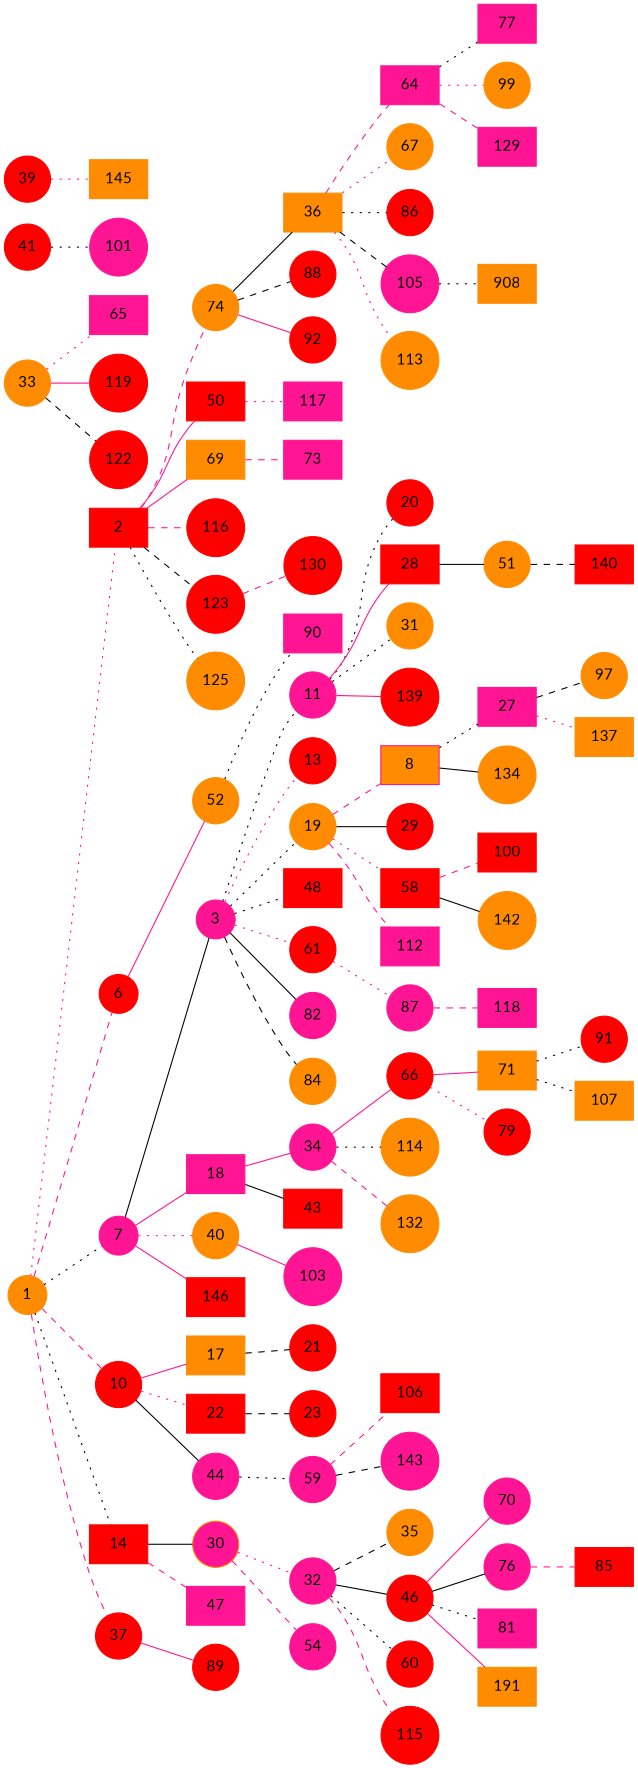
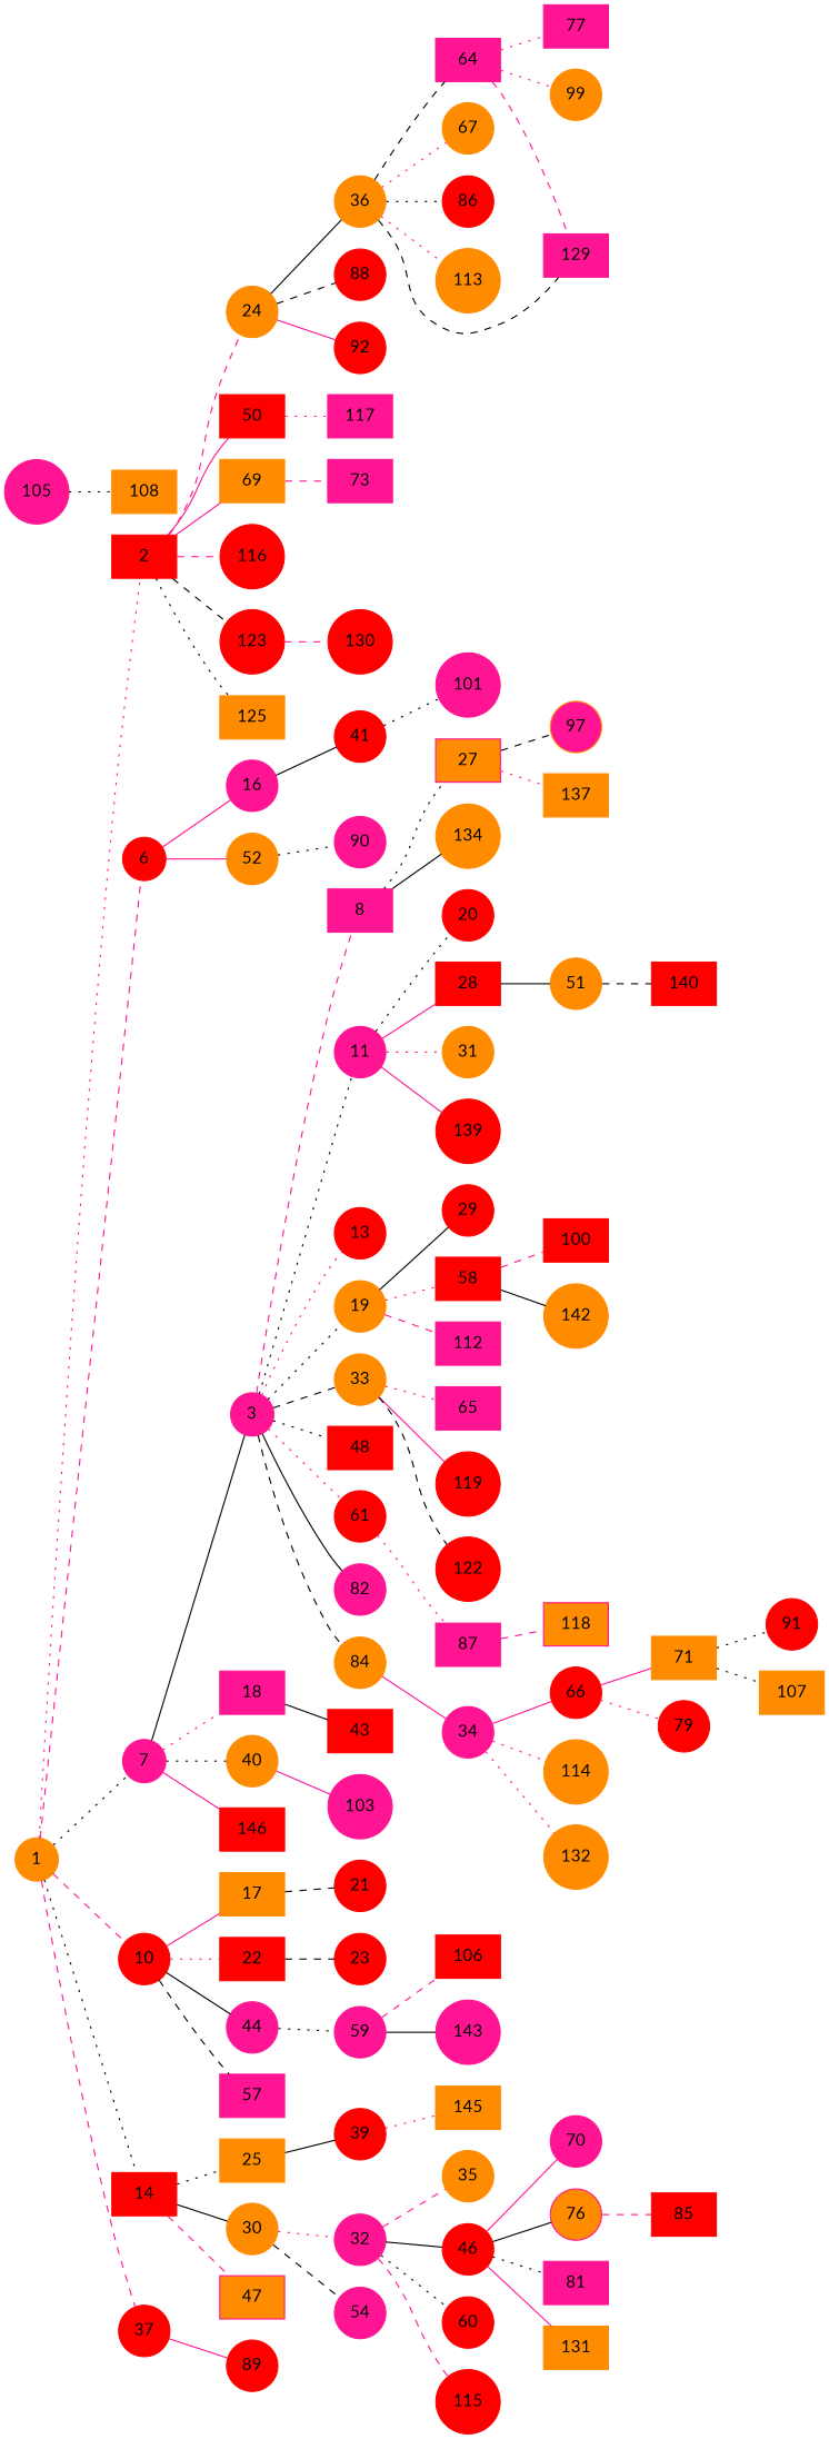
  graph {
    fontname=Lato
    rankdir=LR
    node [color=red fontname=Lato shape=circle style=filled]
    edge [color=deeppink fontname=Lato style=dotted]
    1 [color=darkorange super="+5"]
    2 [shape=box super="+4"]
    6 [super="+104"]
    7 [color=deeppink super="+74"]
    10 [super="+26"]
    14 [shape=box super="+15"]
    37
-   24 [color=darkorange super="+45" label=74]
+   24 [color=darkorange super="+45"]
    50 [shape=box]
    69 [color=darkorange shape=box super="+136"]
    116
    123 [super="+133"]
-   125 [color=darkorange]
+   125 [color=darkorange shape=box]
    3 [color=deeppink super="+9"]
-   8 [color=deeppink shape=box super="+80" fillcolor=darkorange]
+   8 [color=deeppink shape=box super="+80"]
    11 [color=deeppink super="+12"]
    13 [super="+72"]
    19 [color=darkorange super="+111"]
    33 [color=darkorange super="+49"]
    48 [shape=box]
    61 [super="+120"]
    82 [color=deeppink super="+96"]
    84 [color=darkorange]
+   16 [color=deeppink super="+102"]
    52 [color=darkorange super="+127"]
    18 [color=deeppink shape=box super="+121"]
    40 [color=darkorange super="+135"]
    146 [shape=box]
    17 [color=darkorange shape=box super="+42"]
    22 [shape=box]
    44 [color=deeppink]
-   30 [color=darkorange fillcolor=deeppink]
-   47 [color=deeppink shape=box super="+53"]
+   57 [color=deeppink shape=box]
+   25 [color=darkorange shape=box]
+   30 [color=darkorange]
+   47 [color=deeppink shape=box super="+53" fillcolor=darkorange]
    89 [super="+93"]
-   36 [color=darkorange shape=box super="+63"]
+   36 [color=darkorange super="+63"]
    88
    92 [super="+109"]
    117 [color=deeppink shape=box]
    73 [color=deeppink shape=box super="+126"]
    130
-   27 [color=deeppink shape=box super="+55"]
+   27 [color=deeppink shape=box super="+55" fillcolor=darkorange]
    134 [color=darkorange]
    20 [super="+110"]
    28 [shape=box]
    31 [color=darkorange]
    139
    29
    58 [shape=box super="+75"]
    112 [color=deeppink shape=box]
    65 [color=deeppink shape=box]
    119
    122
-   87 [color=deeppink super="+138"]
+   87 [color=deeppink shape=box super="+138"]
    41 [super="+78"]
-   90 [color=deeppink shape=box]
+   90 [color=deeppink]
    34 [color=deeppink super="+38"]
    43 [shape=box super="+144"]
    103 [color=deeppink]
-   97 [color=darkorange]
+   97 [color=darkorange fillcolor=deeppink]
    137 [color=darkorange shape=box]
    21 [super="+62"]
    23 [super="+128"]
    59 [color=deeppink super="+141"]
    51 [color=darkorange super="+56"]
    39 [super="+68"]
    32 [color=deeppink super="+95"]
    54 [color=deeppink]
    101 [color=deeppink]
    66 [super="+98"]
    114 [color=darkorange]
    132 [color=darkorange]
    100 [shape=box]
    142 [color=darkorange]
    64 [color=deeppink shape=box super="+124"]
    67 [color=darkorange]
    86
    105 [color=deeppink]
    113 [color=darkorange]
    145 [color=darkorange shape=box]
    140 [shape=box]
    35 [color=darkorange super="+83"]
    46 [super="+94"]
    60
    115
    70 [color=deeppink]
-   76 [color=deeppink]
+   76 [color=deeppink fillcolor=darkorange]
    81 [color=deeppink shape=box]
-   131 [color=darkorange shape=box label=191]
+   131 [color=darkorange shape=box]
    71 [color=darkorange shape=box]
    79
    77 [color=deeppink shape=box]
    99 [color=darkorange]
    129 [color=deeppink shape=box]
-   108 [color=darkorange shape=box label=908]
+   108 [color=darkorange shape=box]
    106 [shape=box]
    143 [color=deeppink]
    85 [shape=box]
-   118 [color=deeppink shape=box]
+   118 [color=deeppink shape=box fillcolor=darkorange]
    91
    107 [color=darkorange shape=box]
    1 -- 2
    1 -- 6 [style=dashed]
    1 -- 7 [color=black]
    1 -- 10 [style=dashed]
    1 -- 14 [color=black]
    1 -- 37 [style=dashed]
    2 -- 24 [style=dashed]
    2 -- 50 [style=solid]
    2 -- 69 [style=solid]
    2 -- 116 [style=dashed]
    2 -- 123 [color=black style=dashed]
    2 -- 125 [color=black]
+   6 -- 16 [style=solid]
    6 -- 52 [style=solid]
    7 -- 3 [color=black style=solid]
-   7 -- 18 [style=solid]
-   7 -- 40
+   7 -- 18
+   7 -- 40 [color=black]
    7 -- 146 [style=solid]
    10 -- 17 [style=solid]
    10 -- 22
    10 -- 44 [color=black style=solid]
+   10 -- 57 [color=black style=dashed]
+   14 -- 25 [color=black]
    14 -- 30 [color=black style=solid]
    14 -- 47 [style=dashed]
    37 -- 89 [style=solid]
    24 -- 36 [color=black style=solid]
    24 -- 88 [color=black style=dashed]
    24 -- 92 [style=solid]
    50 -- 117
    69 -- 73 [style=dashed]
    123 -- 130 [style=dashed]
-   19 -- 8 [style=dashed]
+   3 -- 8 [style=dashed]
    3 -- 11 [color=black]
    3 -- 13
    3 -- 19 [color=black]
+   3 -- 33 [color=black style=dashed]
    3 -- 48 [color=black]
    3 -- 61
    3 -- 82 [color=black style=solid]
    3 -- 84 [color=black style=dashed]
    8 -- 27 [color=black]
    8 -- 134 [color=black style=solid]
    11 -- 20 [color=black]
    11 -- 28 [style=solid]
-   11 -- 31 [color=black]
+   11 -- 31
    11 -- 139 [style=solid]
    19 -- 29 [color=black style=solid]
    19 -- 58
    19 -- 112 [style=dashed]
    33 -- 65
    33 -- 119 [style=solid]
    33 -- 122 [color=black style=dashed]
    61 -- 87
+   16 -- 41 [color=black style=solid]
    52 -- 90 [color=black]
-   18 -- 34 [style=solid]
+   84 -- 34 [style=solid]
    18 -- 43 [color=black style=solid]
    40 -- 103 [style=solid]
    17 -- 21 [color=black style=dashed]
    22 -- 23 [color=black style=dashed]
    44 -- 59 [color=black]
+   25 -- 39 [color=black style=solid]
    30 -- 32
-   30 -- 54 [style=dashed]
-   36 -- 64 [style=dashed]
+   30 -- 54 [color=black style=dashed]
+   36 -- 64 [color=black style=dashed]
    36 -- 67
    36 -- 86 [color=black]
-   36 -- 105 [color=black style=dashed]
+   36 -- 129 [color=black style=dashed]
    36 -- 113
    27 -- 97 [color=black style=dashed]
    27 -- 137
    28 -- 51 [color=black style=solid]
    58 -- 100 [style=dashed]
    58 -- 142 [color=black style=solid]
    87 -- 118 [style=dashed]
    41 -- 101 [color=black]
    34 -- 66 [style=solid]
-   34 -- 114 [color=black]
-   34 -- 132 [style=dashed]
+   34 -- 114
+   34 -- 132
    59 -- 106 [style=dashed]
-   59 -- 143 [color=black style=dashed]
+   59 -- 143 [color=black style=solid]
    51 -- 140 [color=black style=dashed]
    39 -- 145
-   32 -- 35 [color=black style=dashed]
+   32 -- 35 [style=dashed]
    32 -- 46 [color=black style=solid]
    32 -- 60 [color=black]
    32 -- 115 [style=dashed]
    66 -- 71 [style=solid]
    66 -- 79
-   64 -- 77 [color=black]
+   64 -- 77
    64 -- 99
    64 -- 129 [style=dashed]
    105 -- 108 [color=black]
    46 -- 70 [style=solid]
    46 -- 76 [color=black style=solid]
    46 -- 81 [color=black]
    46 -- 131 [style=solid]
    76 -- 85 [style=dashed]
    71 -- 91 [color=black]
    71 -- 107 [color=black]
  }
